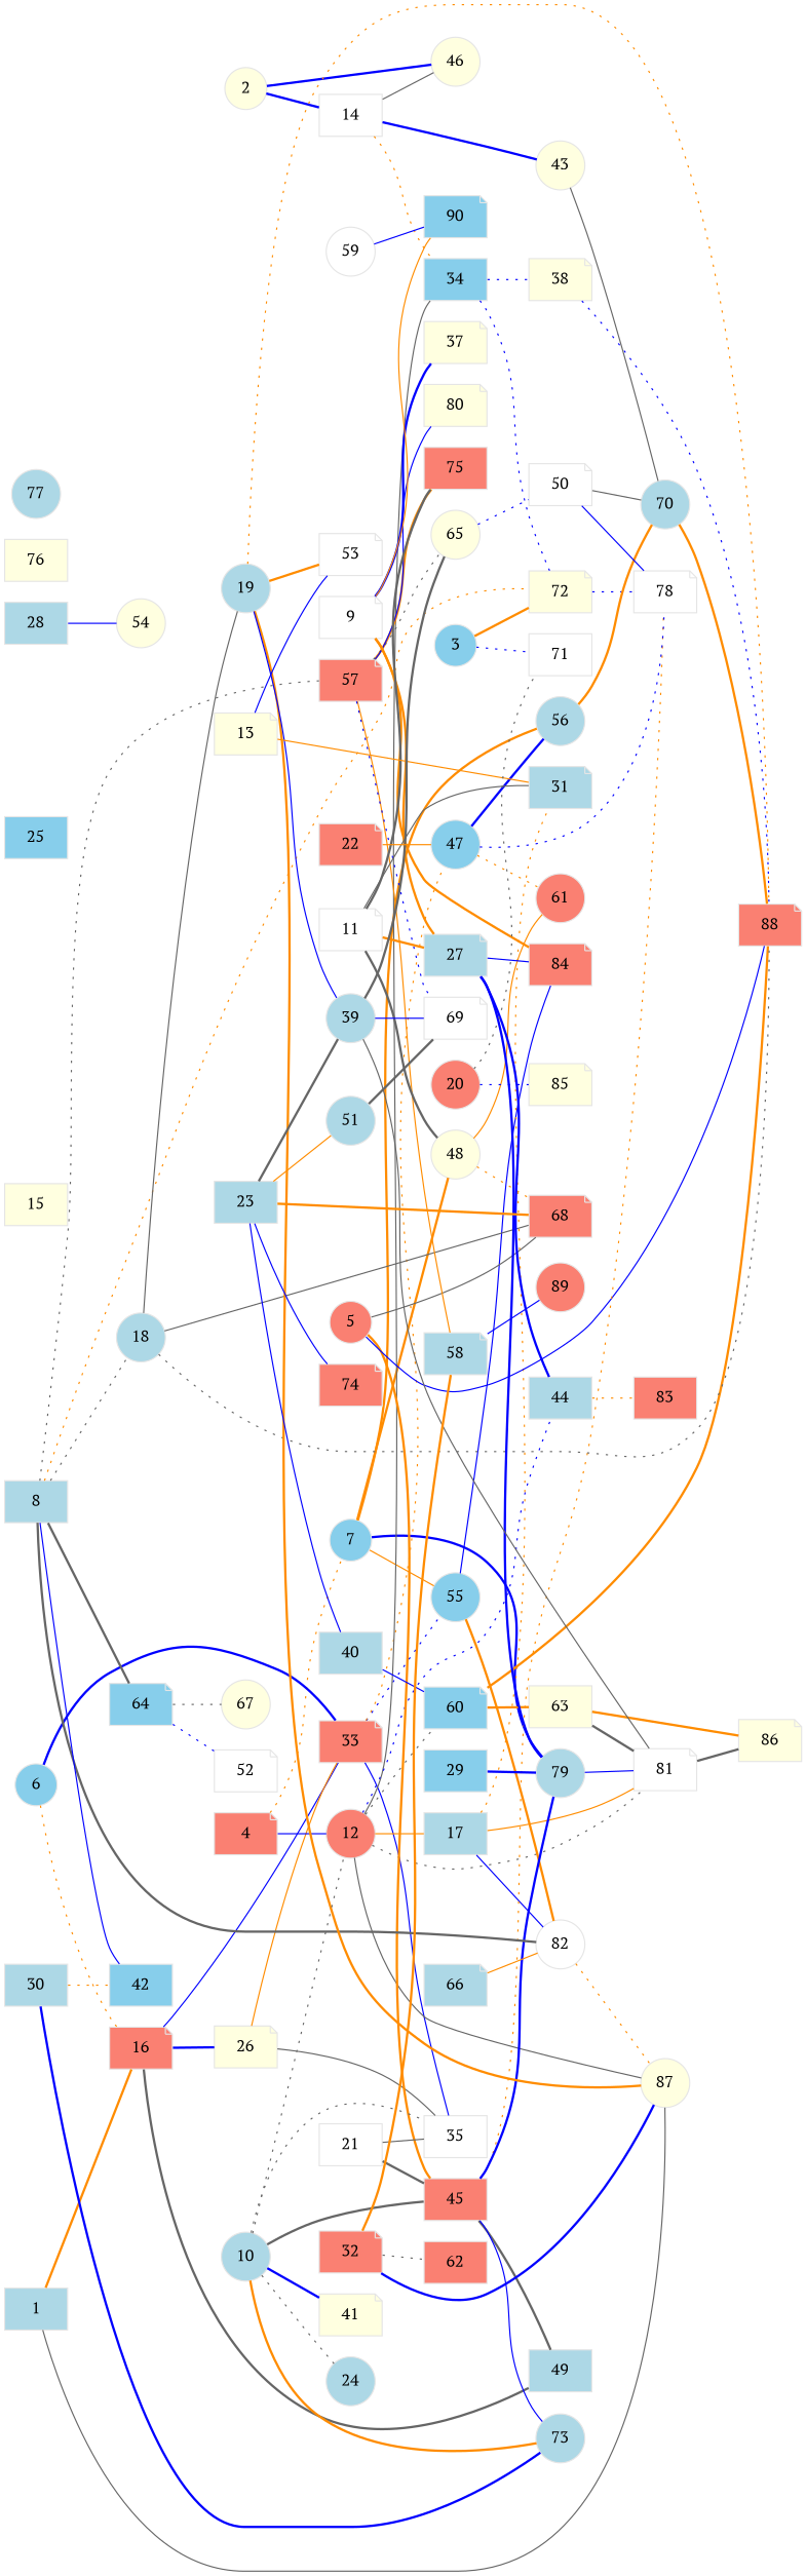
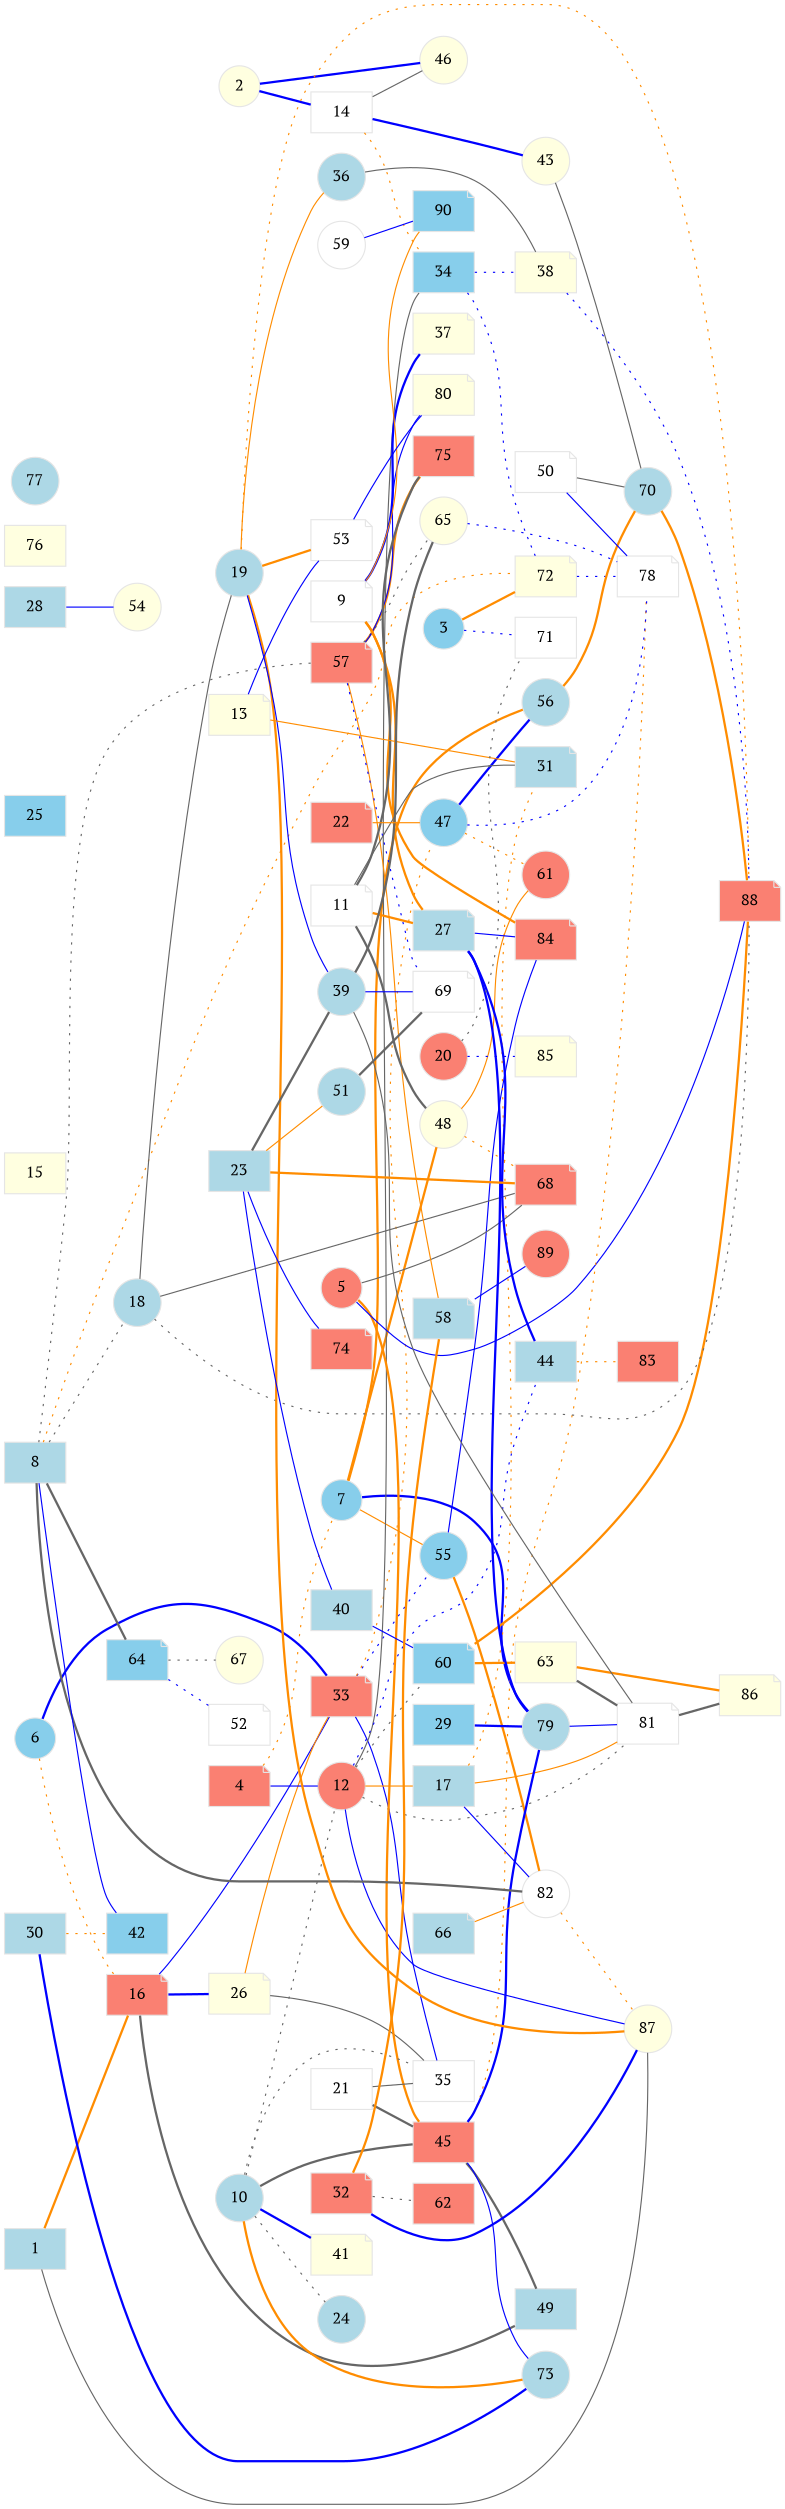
  graph {
    fontname="PT Serif"
    rankdir=LR
    node [color=gray90 fillcolor=lightblue fontname="PT Serif" shape=note style=filled]
    edge [color=blue fontname="PT Serif" style=bold]
    1 [shape=box]
    16 [fillcolor=salmon]
    87 [fillcolor=lightyellow shape=circle]
    33 [fillcolor=salmon]
    26 [fillcolor=lightyellow]
    49 [shape=box]
    2 [fillcolor=lightyellow shape=circle]
    14 [fillcolor=white shape=box]
    46 [fillcolor=lightyellow shape=circle]
    34 [fillcolor=skyblue shape=box]
    43 [fillcolor=lightyellow shape=circle]
    3 [fillcolor=skyblue shape=circle]
    71 [fillcolor=white shape=box]
    72 [fillcolor=lightyellow]
    78 [fillcolor=white]
    4 [fillcolor=salmon]
    7 [fillcolor=skyblue shape=circle]
    12 [fillcolor=salmon shape=circle]
    48 [fillcolor=lightyellow shape=circle]
    55 [fillcolor=skyblue shape=circle]
    56 [shape=circle]
    79 [shape=circle]
    17 [shape=box]
    44 [shape=box]
    60 [fillcolor=skyblue]
    81 [fillcolor=white]
    5 [fillcolor=salmon shape=circle]
    45 [fillcolor=salmon shape=box]
    68 [fillcolor=salmon]
    88 [fillcolor=salmon]
    73 [shape=circle]
    6 [fillcolor=skyblue shape=circle]
    35 [fillcolor=white shape=box]
    47 [fillcolor=skyblue shape=circle]
    61 [fillcolor=salmon shape=circle]
    82 [fillcolor=white shape=circle]
    84 [fillcolor=salmon]
    70 [shape=circle]
    8 [shape=box]
    18 [shape=circle]
    42 [fillcolor=skyblue shape=box]
    57 [fillcolor=salmon]
    64 [fillcolor=skyblue]
    19 [shape=circle]
    75 [fillcolor=salmon shape=box]
    58
    65 [fillcolor=lightyellow shape=circle]
    69 [fillcolor=white]
    80 [fillcolor=lightyellow]
    52 [fillcolor=white]
    67 [fillcolor=lightyellow shape=circle]
    9 [fillcolor=white]
    27
    37 [fillcolor=lightyellow]
    90 [fillcolor=skyblue]
    10 [shape=circle]
    24 [shape=circle]
    41 [fillcolor=lightyellow]
    11 [fillcolor=white]
    31
    38 [fillcolor=lightyellow]
    83 [fillcolor=salmon shape=box]
    63 [fillcolor=lightyellow shape=box]
    86 [fillcolor=lightyellow]
    13 [fillcolor=lightyellow]
    53 [fillcolor=white]
    15 [fillcolor=lightyellow shape=box]
+   36 [shape=circle]
    39 [shape=circle]
    20 [fillcolor=salmon shape=circle]
    85 [fillcolor=lightyellow]
    21 [fillcolor=white shape=box]
    22 [fillcolor=salmon]
    23 [shape=box]
    40 [shape=box]
    51 [shape=circle]
    74 [fillcolor=salmon]
    25 [fillcolor=skyblue shape=box]
    28 [shape=box]
    54 [fillcolor=lightyellow shape=circle]
    29 [fillcolor=skyblue shape=box]
    30 [shape=box]
    32 [fillcolor=salmon]
    62 [fillcolor=salmon shape=box]
    89 [fillcolor=salmon shape=circle]
    50 [fillcolor=white]
    59 [fillcolor=white shape=circle]
    66
    76 [fillcolor=lightyellow shape=box]
    77 [shape=circle]
    1 -- 16 [color=darkorange]
    1 -- 87 [color=gray40 style=solid]
    16 -- 33 [style=solid]
    16 -- 26
    16 -- 49 [color=gray40]
    33 -- 55 [style=dotted]
    33 -- 35 [style=solid]
    33 -- 47 [color=darkorange style=dotted]
    26 -- 33 [color=darkorange style=solid]
    26 -- 35 [color=gray40 style=solid]
    2 -- 14
    2 -- 46
    14 -- 46 [color=gray40 style=solid]
    14 -- 34 [color=darkorange style=dotted]
    14 -- 43
    34 -- 72 [style=dotted]
    34 -- 38 [style=dotted]
    43 -- 70 [color=gray40 style=solid]
    3 -- 71 [style=dotted]
    3 -- 72 [color=darkorange]
    72 -- 78 [style=dotted]
    4 -- 7 [color=darkorange style=dotted]
    4 -- 12 [style=solid]
    7 -- 48 [color=darkorange]
    7 -- 55 [color=darkorange style=solid]
    7 -- 56 [color=darkorange]
    7 -- 79
-   12 -- 87 [color=gray40 style=solid]
+   12 -- 87 [style=solid]
    12 -- 34 [color=gray40 style=solid]
    12 -- 17 [color=darkorange style=solid]
    12 -- 44 [style=dotted]
    12 -- 60 [color=gray40 style=dotted]
    12 -- 81 [color=gray40 style=dotted]
    48 -- 68 [color=darkorange style=dotted]
    48 -- 61 [color=darkorange style=solid]
    55 -- 82 [color=darkorange]
    55 -- 84 [style=solid]
    56 -- 70 [color=darkorange]
    79 -- 81 [style=solid]
    17 -- 81 [color=darkorange style=solid]
    17 -- 82 [style=solid]
    17 -- 31 [color=darkorange style=dotted]
    44 -- 83 [color=darkorange style=dotted]
    60 -- 88 [color=darkorange]
    60 -- 63 [color=darkorange]
    81 -- 86 [color=gray40]
    5 -- 45 [color=darkorange]
    5 -- 68 [color=gray40 style=solid]
    5 -- 88 [style=solid]
    45 -- 49 [color=gray40]
    45 -- 78 [color=darkorange style=dotted]
    45 -- 79
    45 -- 73 [style=solid]
    6 -- 16 [color=darkorange style=dotted]
    6 -- 33
    47 -- 78 [style=dotted]
    47 -- 56
    47 -- 61 [color=darkorange style=dotted]
    82 -- 87 [color=darkorange style=dotted]
    70 -- 88 [color=darkorange]
    8 -- 72 [color=darkorange style=dotted]
    8 -- 82 [color=gray40]
    8 -- 18 [color=gray40 style=dotted]
    8 -- 42 [style=solid]
    8 -- 57 [color=gray40 style=dotted]
    8 -- 64 [color=gray40]
    18 -- 68 [color=gray40 style=solid]
    18 -- 88 [color=gray40 style=dotted]
    18 -- 19 [color=gray40 style=solid]
    57 -- 75 [color=darkorange]
    57 -- 58 [color=darkorange style=solid]
    57 -- 65 [color=gray40 style=dotted]
    57 -- 69 [style=dotted]
    57 -- 80 [style=solid]
    64 -- 52 [style=dotted]
    64 -- 67 [color=gray40 style=dotted]
    19 -- 87 [color=darkorange]
    19 -- 88 [color=darkorange style=dotted]
    19 -- 53 [color=darkorange]
+   19 -- 36 [color=darkorange style=solid]
    19 -- 39 [style=solid]
    58 -- 89 [style=solid]
-   65 -- 50 [style=dotted]
+   65 -- 78 [style=dotted]
    9 -- 84 [color=darkorange]
    9 -- 27 [color=darkorange]
    9 -- 37
    9 -- 90 [color=darkorange style=solid]
    27 -- 79
    27 -- 44
    27 -- 84 [style=solid]
    10 -- 12 [color=gray40 style=dotted]
    10 -- 45 [color=gray40]
    10 -- 73 [color=darkorange]
    10 -- 35 [color=gray40 style=dotted]
    10 -- 24 [color=gray40 style=dotted]
    10 -- 41
    11 -- 48 [color=gray40]
    11 -- 75 [color=gray40]
    11 -- 27 [color=darkorange]
    11 -- 31 [color=gray40 style=solid]
    38 -- 88 [style=dotted]
    63 -- 81 [color=gray40]
    63 -- 86 [color=darkorange]
    13 -- 31 [color=darkorange style=solid]
    13 -- 53 [style=solid]
+   53 -- 80 [style=solid]
+   36 -- 38 [color=gray40 style=solid]
    39 -- 81 [color=gray40 style=solid]
    39 -- 65 [color=gray40]
    39 -- 69 [style=solid]
    20 -- 71 [color=gray40 style=dotted]
    20 -- 85 [style=dotted]
    21 -- 45 [color=gray40]
    21 -- 35 [color=gray40 style=solid]
    22 -- 47 [color=darkorange style=solid]
    23 -- 68 [color=darkorange]
    23 -- 39 [color=gray40]
    23 -- 40 [style=solid]
    23 -- 51 [color=darkorange style=solid]
    23 -- 74 [style=solid]
    40 -- 60 [style=solid]
    51 -- 69 [color=gray40]
    28 -- 54 [style=solid]
    29 -- 79
    30 -- 73
    30 -- 42 [color=darkorange style=dotted]
    32 -- 87
    32 -- 58 [color=darkorange]
    32 -- 62 [color=gray40 style=dotted]
    50 -- 78 [style=solid]
    50 -- 70 [color=gray40 style=solid]
    59 -- 90 [style=solid]
    66 -- 82 [color=darkorange style=solid]
  }
